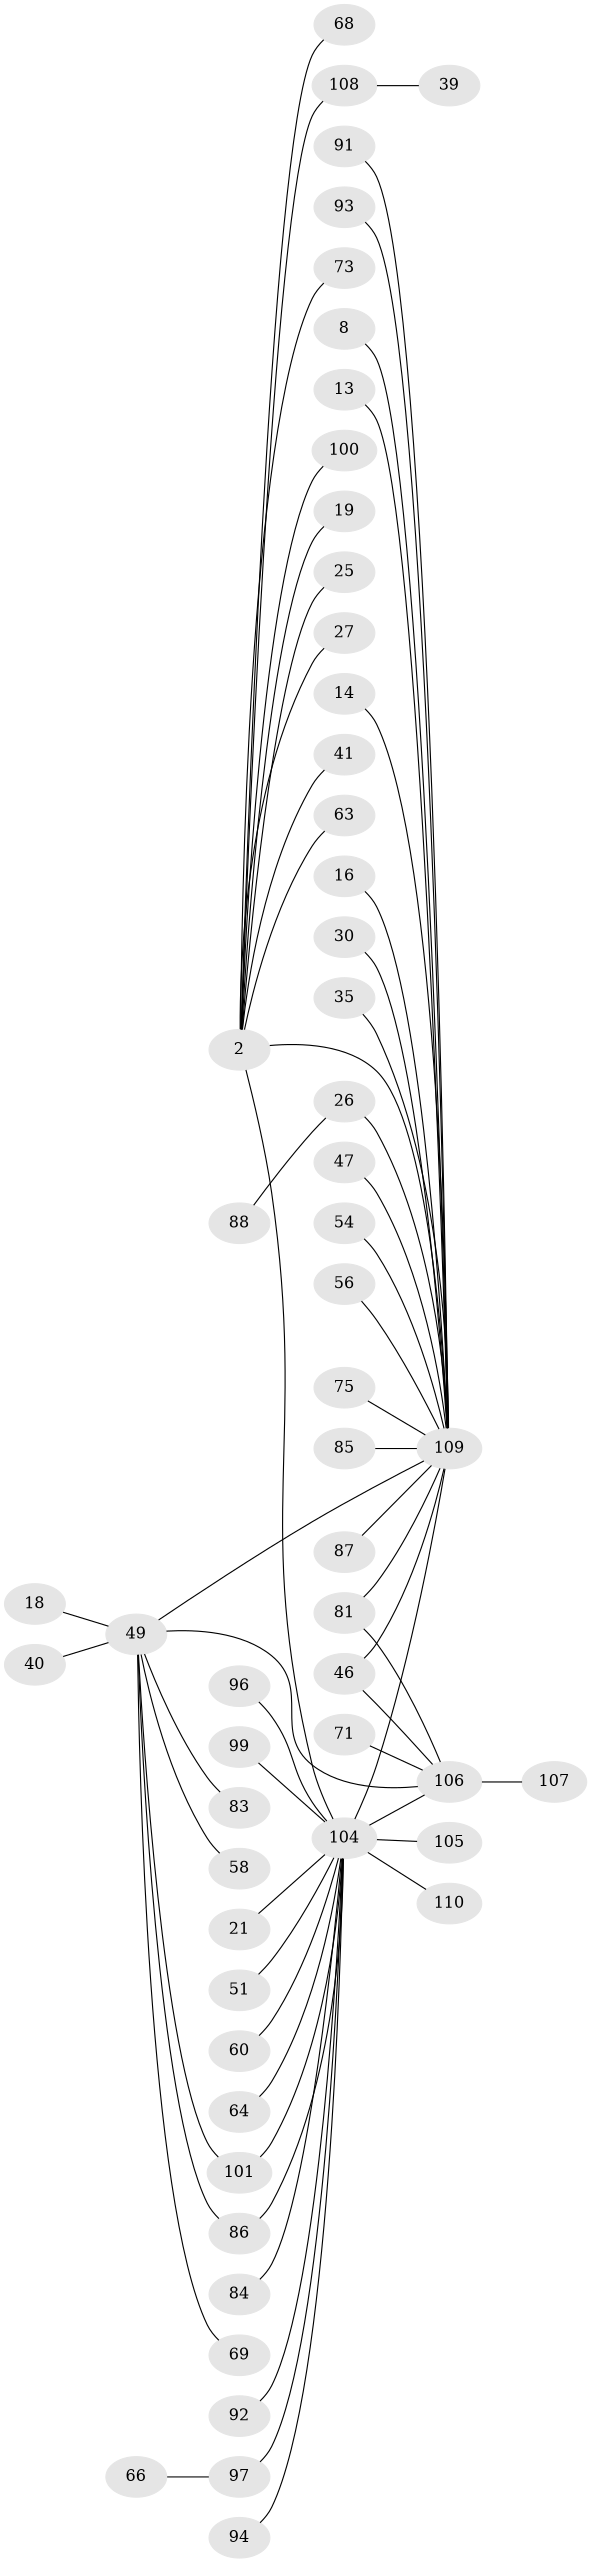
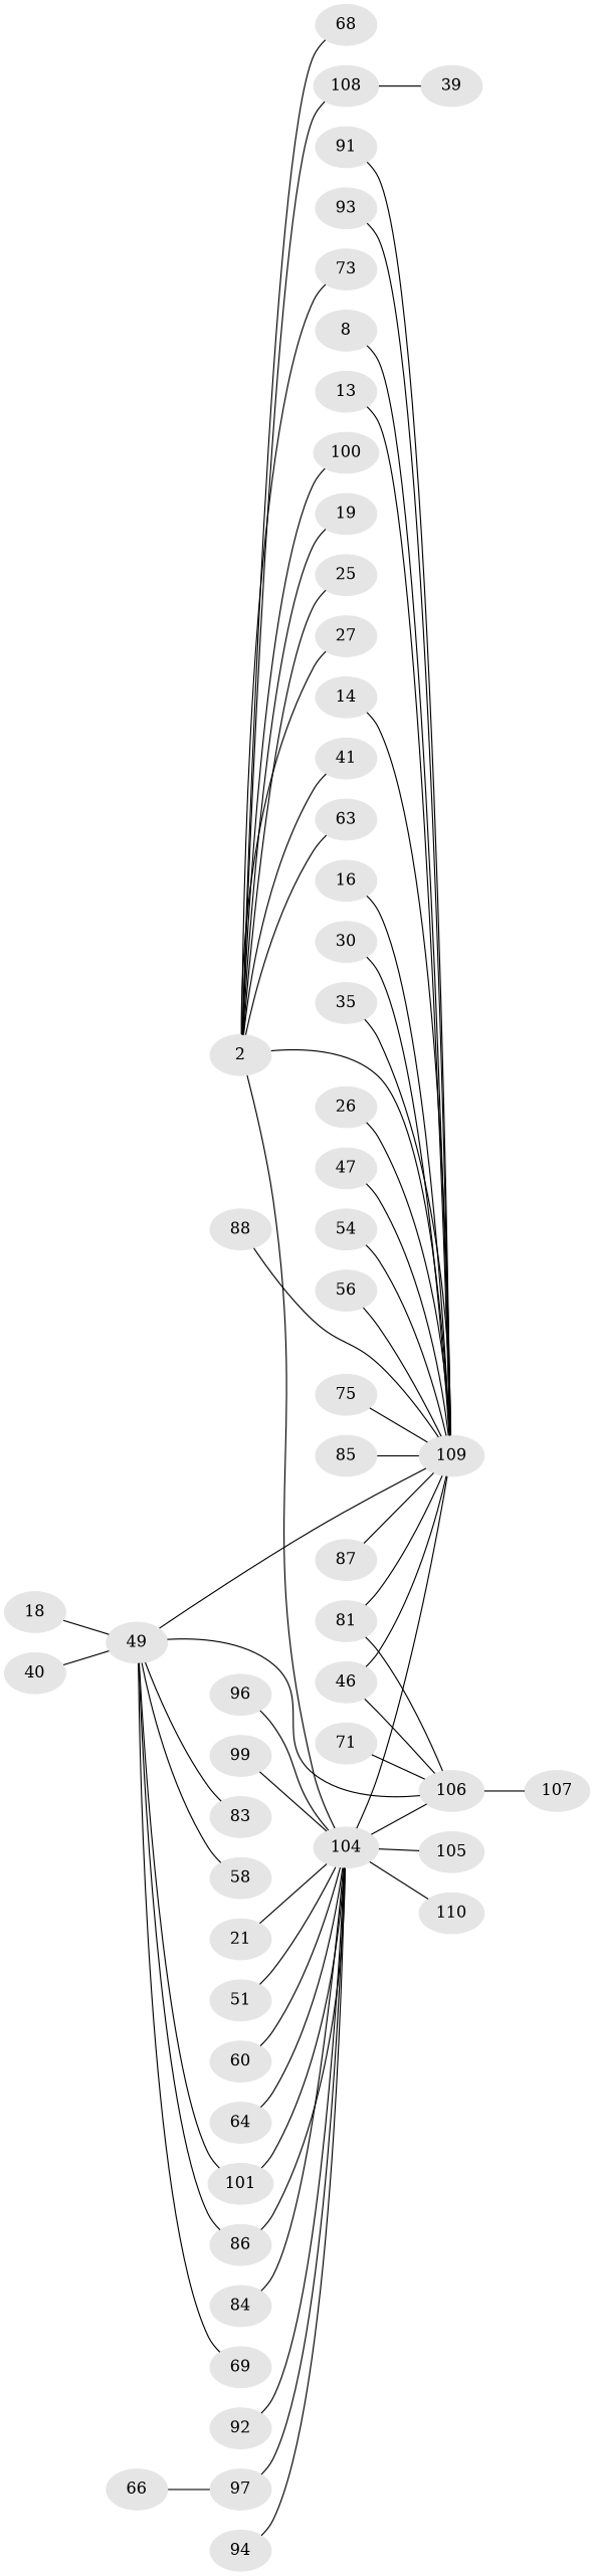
  graph {
    rankdir=LR
    node [color=gray90 style=filled]
    2
    19
    25
    27
    41
    63
    68
    73
    100 [super="+55"]
    104 [super="+37+90+102+34+77"]
    108 [super="+70"]
    109 [super="+103+98"]
    106 [super="+23+65+89+82"]
    105 [super="+76"]
    110
    39
    8
    13
    14
    16
    49 [super="+45+28"]
    58
    69
    83
    86 [super="+74+79"]
    101 [super="+44"]
    18
    21
    26
    30
    35
    40
    46 [super="+20"]
    107
    47
    51
    54 [super="+48+53"]
    56
    60
    64
    66 [super="+36"]
    97
    71
    75
    81
    84
    85
    87
    88
    91
    92
    93 [super="+67"]
    94
    96
    99
    2 -- 19
    2 -- 25
    2 -- 27
    2 -- 41
    2 -- 63
    2 -- 68
    2 -- 73
    2 -- 100
    2 -- 104 [weight=10]
    2 -- 108
    2 -- 109 [weight=2]
    104 -- 109 [weight=8]
    104 -- 106 [weight=2]
    104 -- 105
    104 -- 110
    108 -- 39
    106 -- 107
    8 -- 109
    13 -- 109
    14 -- 109
    16 -- 109
    49 -- 109 [weight=4]
    49 -- 106 [weight=3]
    49 -- 58
    49 -- 69
    49 -- 83
    49 -- 86
    49 -- 101
    86 -- 104
    101 -- 104
    18 -- 49
    21 -- 104
    26 -- 109
    30 -- 109
    35 -- 109
    40 -- 49
    46 -- 109 [weight=2]
    46 -- 106
    47 -- 109
    51 -- 104
    54 -- 109
    56 -- 109
    60 -- 104
    64 -- 104
    66 -- 97
    97 -- 104
    71 -- 106
    75 -- 109
    81 -- 109
    81 -- 106
    84 -- 104
    85 -- 109
    87 -- 109
-   88 -- 26
+   88 -- 109
    91 -- 109
    92 -- 104
    93 -- 109
    94 -- 104
    96 -- 104
    99 -- 104
  }
